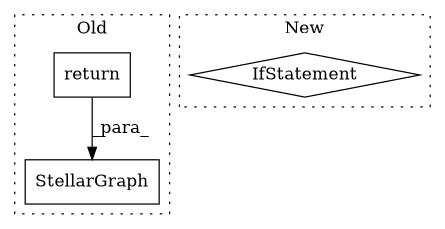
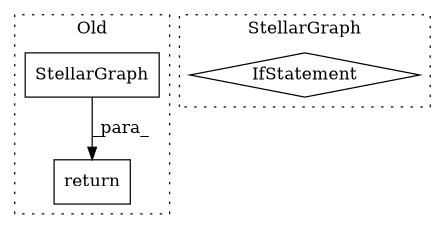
  digraph {
    node [shape=box]
    n1 [a=32 l="13,1" label=StellarGraph s="23238,23256"]
    n2 [a=41 l=7 label=return s=23192]
    n3 [a=25 l=3 label=IfStatement s=22940 shape=diamond]
    subgraph cluster_1 {
      label=Old
      style=dotted
      n1
      n2
    }
    subgraph cluster_2 {
-     label=New
+     label=StellarGraph
      style=dotted
      n3
    }
-   n2 -> n1 [label=_para_]
+   n1 -> n2 [label=_para_]
  }
